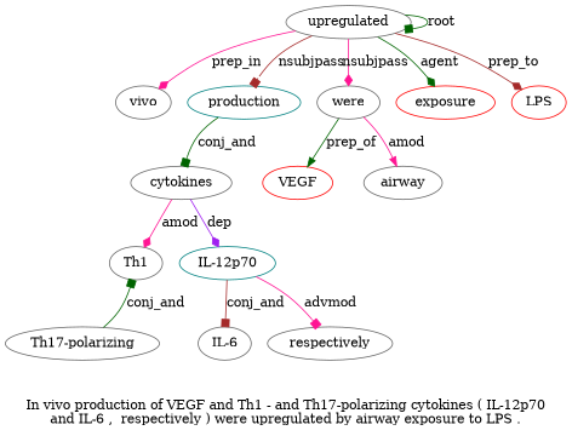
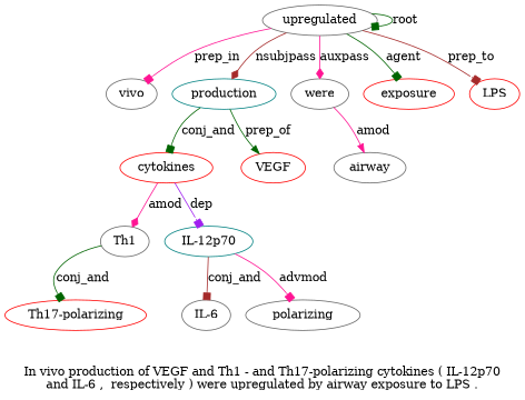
  digraph {
    label="In vivo production of VEGF and Th1 - and Th17-polarizing cytokines ( IL-12p70\nand IL-6 ,  respectively ) were upregulated by airway exposure to LPS ."
    node [color=gray40 fillcolor=white style=filled]
    edge [arrowhead=box color=darkgreen]
    n1 [label=upregulated]
    n2 [label=vivo]
    n3 [color=teal label=production]
    n4 [label=were]
    n5 [color=red label=exposure]
    n6 [color=red label=LPS]
    n7 [color=red label=VEGF]
-   n8 [label=cytokines]
+   n8 [color=red label=cytokines]
    n9 [label=airway]
    n10 [label=Th1]
    n11 [color=teal label="IL-12p70"]
-   n12 [label="Th17-polarizing"]
+   n12 [color=red label="Th17-polarizing"]
    n13 [label="IL-6"]
-   n14 [label=respectively]
+   n14 [label=polarizing]
    n1 -> n1 [label=root]
-   n1 -> n2 [arrowhead=diamond color=deeppink label=prep_in]
-   n1 -> n3 [color=brown label=nsubjpass]
-   n1 -> n4 [arrowhead=diamond color=deeppink label=nsubjpass]
-   n1 -> n5 [arrowhead=diamond label=agent]
-   n1 -> n6 [arrowhead=diamond color=brown label=prep_to]
-   n4 -> n7 [arrowhead=normal label=prep_of]
+   n1 -> n2 [color=deeppink label=prep_in]
+   n1 -> n3 [arrowhead=diamond color=brown label=nsubjpass]
+   n1 -> n4 [arrowhead=diamond color=deeppink label=auxpass]
+   n1 -> n5 [label=agent]
+   n1 -> n6 [color=brown label=prep_to]
+   n3 -> n7 [arrowhead=normal label=prep_of]
    n3 -> n8 [label=conj_and]
    n4 -> n9 [arrowhead=normal color=deeppink label=amod]
    n8 -> n10 [arrowhead=diamond color=deeppink label=amod]
-   n8 -> n11 [arrowhead=diamond color=purple label=dep]
-   n12 -> n10 [label=conj_and]
+   n8 -> n11 [color=purple label=dep]
+   n10 -> n12 [label=conj_and]
    n11 -> n13 [color=brown label=conj_and]
    n11 -> n14 [color=deeppink label=advmod]
  }
